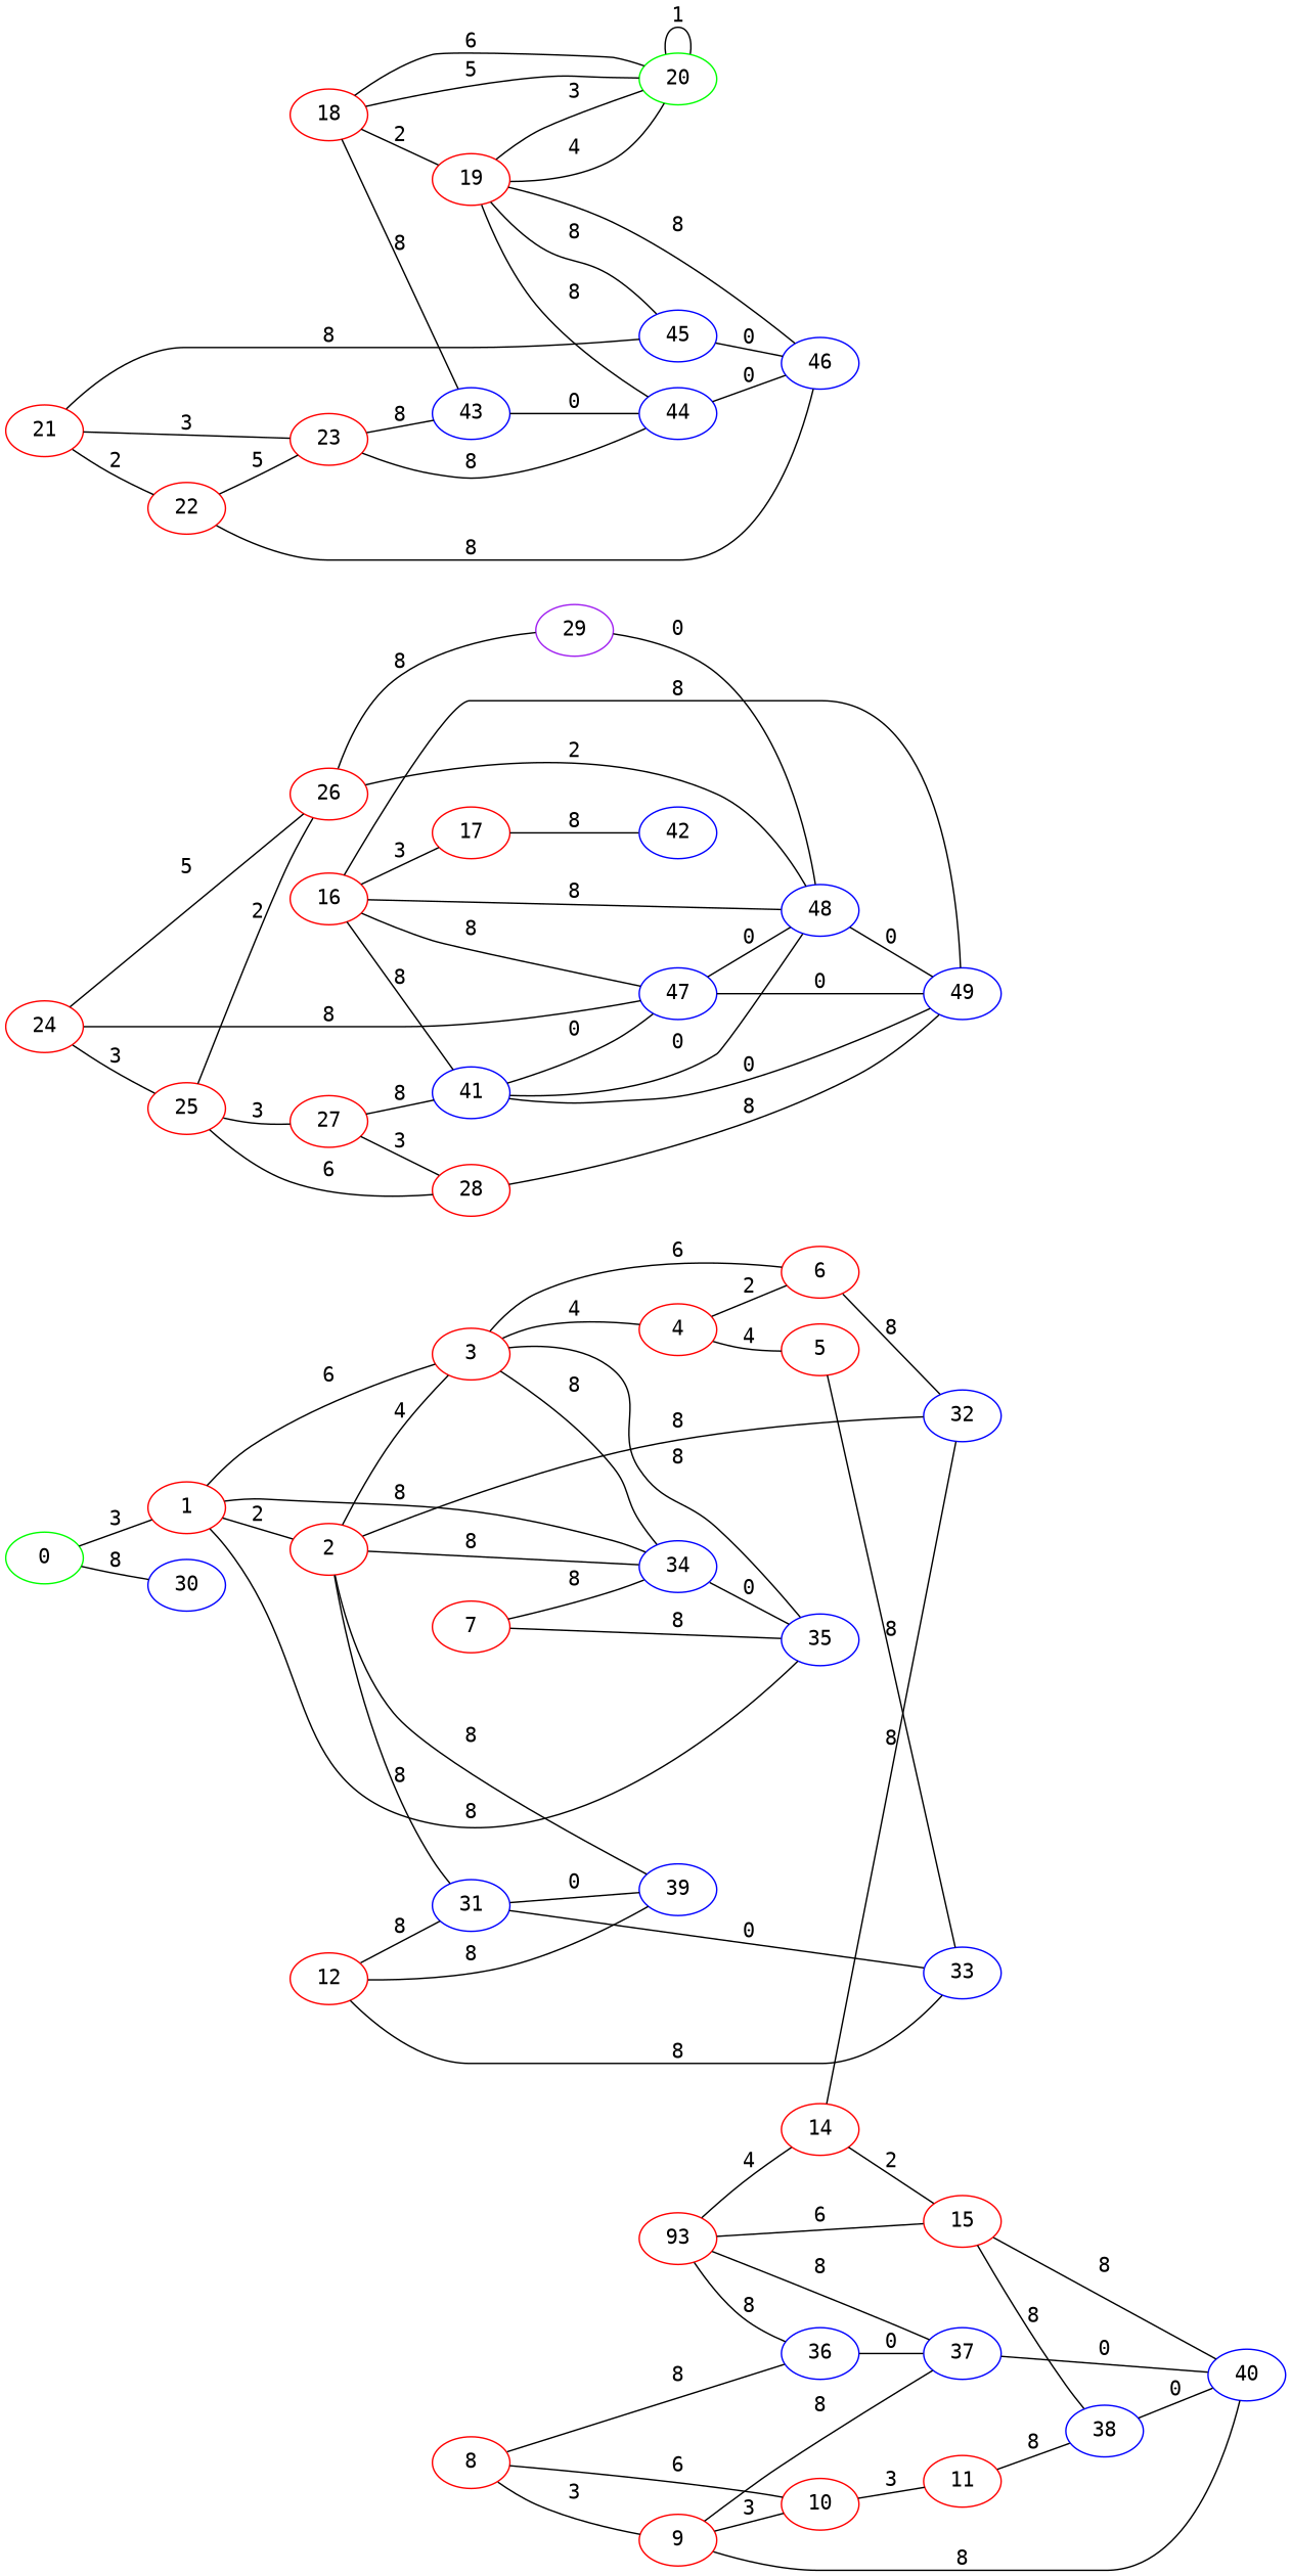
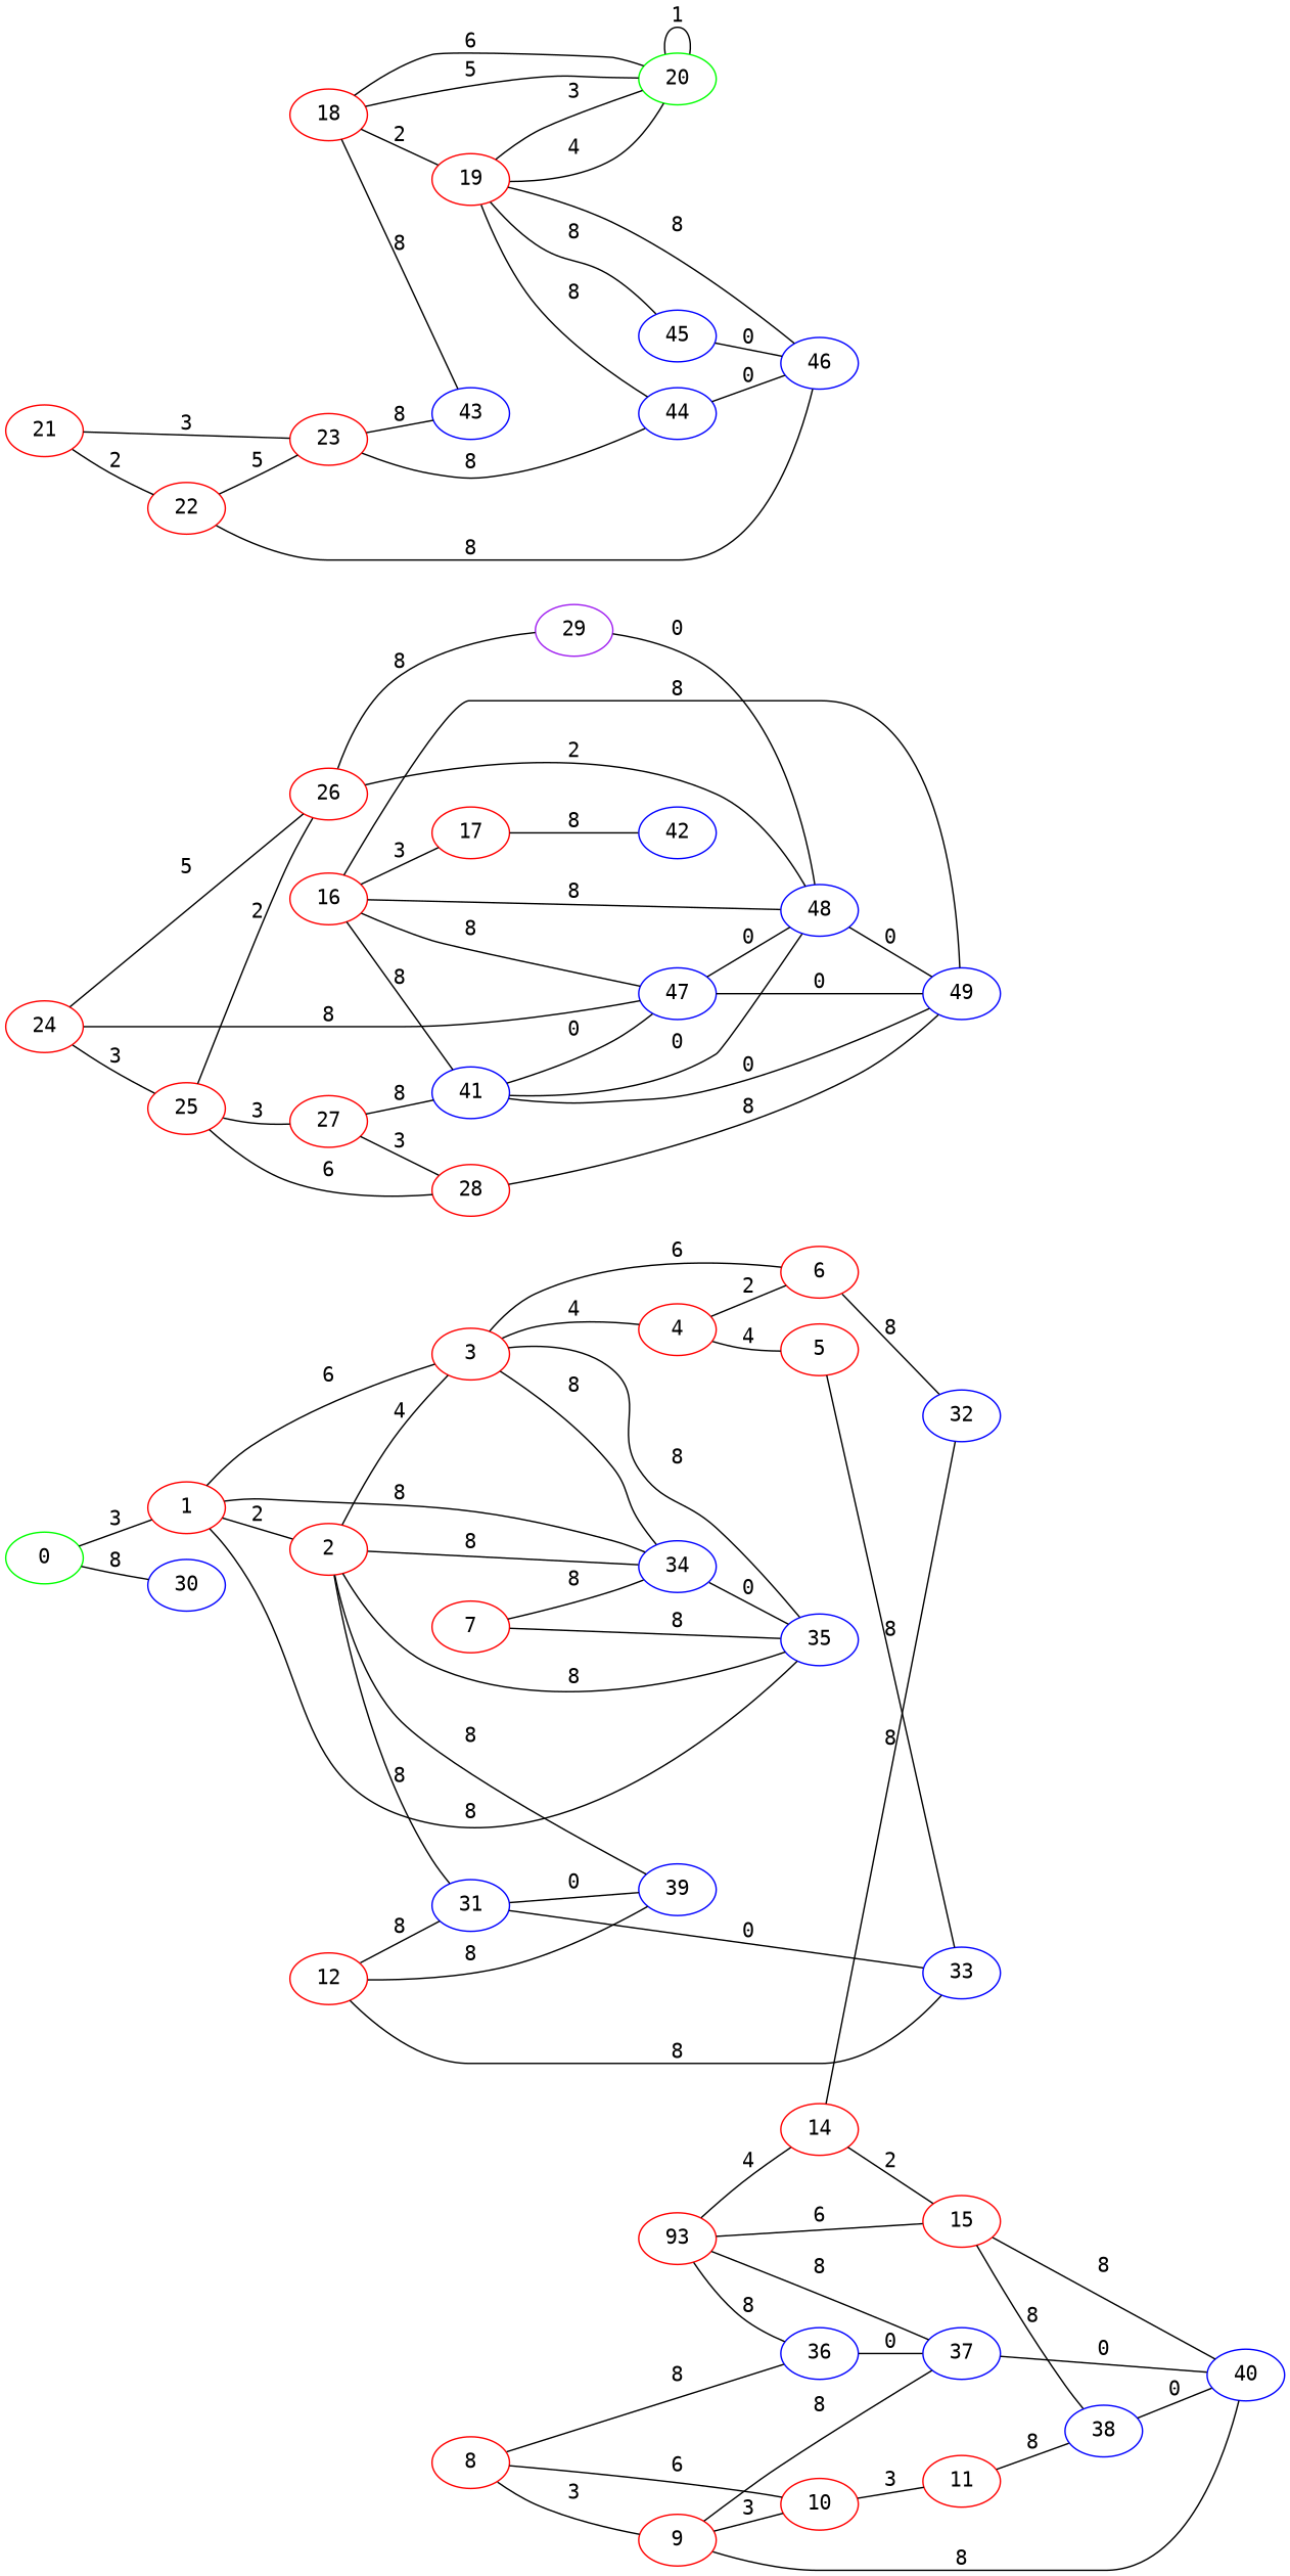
  graph {
    fontname="DejaVu Sans Mono"
    rankdir=LR
    node [color=red fontname="DejaVu Sans Mono" weight=1]
    edge [fontname="DejaVu Sans Mono"]
    0 [color=green weight=2]
    1
    30 [color=blue weight=3]
    2
    3
    34 [color=blue weight=3]
    35 [color=blue weight=3]
    31 [color=blue weight=3]
    39 [color=blue weight=3]
    4
    6
    33 [color=blue weight=3]
    5
    32 [color=blue weight=3]
    7
    8
    9
    10
    36 [color=blue weight=3]
    37 [color=blue weight=3]
    40 [color=blue weight=3]
    11
    38 [color=blue weight=3]
    12
    n25 [label=93]
    14
    15
    16
    17
    41 [color=blue weight=3]
    47 [color=blue weight=3]
    48 [color=blue weight=3]
    49 [color=blue weight=3]
    42 [color=blue weight=3]
    18
    19
    20 [color=green weight=2]
    43 [color=blue weight=3]
    44 [color=blue weight=3]
    45 [color=blue weight=3]
    46 [color=blue weight=3]
    21
    22
    23
    24
    25
    26
    27
    28
    29 [color=purple weight=4]
    0 -- 1 [label=3]
    0 -- 30 [label=8]
    1 -- 2 [label=2]
    1 -- 3 [label=6]
    1 -- 34 [label=8]
    1 -- 35 [label=8]
    2 -- 3 [label=4]
    2 -- 34 [label=8]
-   2 -- 32 [label=8]
+   2 -- 35 [label=8]
    2 -- 31 [label=8]
    2 -- 39 [label=8]
    3 -- 34 [label=8]
    3 -- 35 [label=8]
    3 -- 4 [label=4]
    3 -- 6 [label=6]
    34 -- 35 [label=0]
    31 -- 39 [label=0]
    31 -- 33 [label=0]
    4 -- 6 [label=2]
    4 -- 5 [label=4]
    6 -- 32 [label=8]
    5 -- 33 [label=8]
    7 -- 34 [label=8]
    7 -- 35 [label=8]
    8 -- 9 [label=3]
    8 -- 10 [label=6]
    8 -- 36 [label=8]
    9 -- 10 [label=3]
    9 -- 37 [label=8]
    9 -- 40 [label=8]
    10 -- 11 [label=3]
    36 -- 37 [label=0]
    37 -- 40 [label=0]
    11 -- 38 [label=8]
    38 -- 40 [label=0]
    12 -- 31 [label=8]
    12 -- 39 [label=8]
    12 -- 33 [label=8]
    n25 -- 36 [label=8]
    n25 -- 37 [label=8]
    n25 -- 14 [label=4]
    n25 -- 15 [label=6]
    14 -- 32 [label=8]
    14 -- 15 [label=2]
    15 -- 40 [label=8]
    15 -- 38 [label=8]
    16 -- 17 [label=3]
    16 -- 41 [label=8]
    16 -- 47 [label=8]
    16 -- 48 [label=8]
    16 -- 49 [label=8]
    17 -- 42 [label=8]
    41 -- 47 [label=0]
    41 -- 48 [label=0]
    41 -- 49 [label=0]
    47 -- 48 [label=0]
    47 -- 49 [label=0]
    48 -- 49 [label=0]
    18 -- 19 [label=2]
    18 -- 20 [label=5]
    18 -- 20 [label=6]
    18 -- 43 [label=8]
    19 -- 20 [label=3]
    19 -- 20 [label=4]
    19 -- 44 [label=8]
    19 -- 45 [label=8]
    19 -- 46 [label=8]
    20 -- 20 [label=1]
-   43 -- 44 [label=0]
    44 -- 46 [label=0]
    45 -- 46 [label=0]
-   21 -- 45 [label=8]
    21 -- 22 [label=2]
    21 -- 23 [label=3]
    22 -- 46 [label=8]
    22 -- 23 [label=5]
    23 -- 43 [label=8]
    23 -- 44 [label=8]
    24 -- 47 [label=8]
    24 -- 25 [label=3]
    24 -- 26 [label=5]
    25 -- 26 [label=2]
    25 -- 27 [label=3]
    25 -- 28 [label=6]
    26 -- 48 [label=2]
    26 -- 29 [label=8]
    27 -- 41 [label=8]
    27 -- 28 [label=3]
    28 -- 49 [label=8]
    29 -- 48 [label=0]
  }
